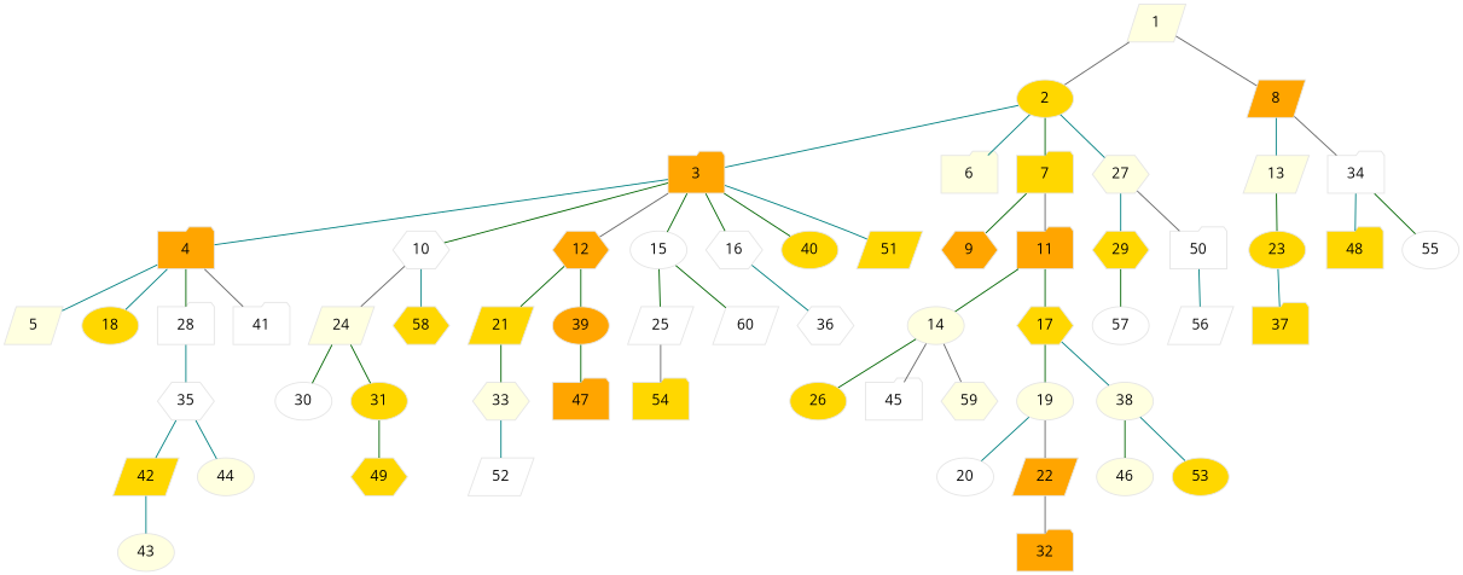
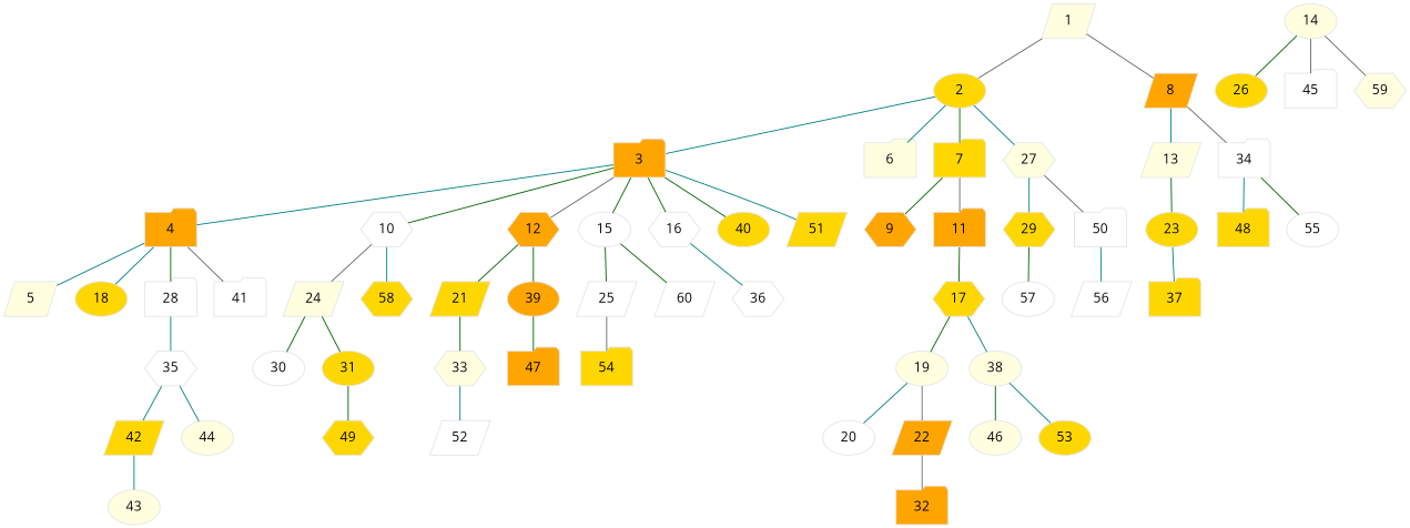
  graph {
    fontname="Open Sans"
    node [color=gray90 fillcolor=gold fontname="Open Sans" shape=ellipse style=filled]
    edge [color=darkgreen fontname="Open Sans"]
    1 [fillcolor=lightyellow shape=parallelogram]
    2
    8 [fillcolor=orange shape=parallelogram]
    3 [fillcolor=orange shape=folder]
    6 [fillcolor=lightyellow shape=folder]
    7 [shape=folder]
    27 [fillcolor=lightyellow shape=hexagon]
    13 [fillcolor=lightyellow shape=parallelogram]
    34 [fillcolor=white shape=folder]
    4 [fillcolor=orange shape=folder]
    10 [fillcolor=white shape=hexagon]
    12 [fillcolor=orange shape=hexagon]
    15 [fillcolor=white]
    16 [fillcolor=white shape=hexagon]
    40
    51 [shape=parallelogram]
    9 [fillcolor=orange shape=hexagon]
    11 [fillcolor=orange shape=folder]
    29 [shape=hexagon]
    50 [fillcolor=white shape=folder]
    5 [fillcolor=lightyellow shape=parallelogram]
    18
    28 [fillcolor=white shape=folder]
    41 [fillcolor=white shape=folder]
    24 [fillcolor=lightyellow shape=parallelogram]
    58 [shape=hexagon]
    21 [shape=parallelogram]
    39 [fillcolor=orange]
    25 [fillcolor=white shape=parallelogram]
    60 [fillcolor=white shape=parallelogram]
    36 [fillcolor=white shape=hexagon]
    35 [fillcolor=white shape=hexagon]
    14 [fillcolor=lightyellow]
    17 [shape=hexagon]
    23
    48 [shape=folder]
    55 [fillcolor=white]
    30 [fillcolor=white]
    31
    26
    45 [fillcolor=white shape=folder]
    59 [fillcolor=lightyellow shape=hexagon]
    19 [fillcolor=lightyellow]
    38 [fillcolor=lightyellow]
    33 [fillcolor=lightyellow shape=hexagon]
    47 [fillcolor=orange shape=folder]
    37 [shape=folder]
    54 [shape=folder]
    20 [fillcolor=white]
    22 [fillcolor=orange shape=parallelogram]
    46 [fillcolor=lightyellow]
    53
    32 [fillcolor=orange shape=folder]
    52 [fillcolor=white shape=parallelogram]
    49 [shape=hexagon]
    57 [fillcolor=white]
    56 [fillcolor=white shape=parallelogram]
    42 [shape=parallelogram]
    44 [fillcolor=lightyellow]
    43 [fillcolor=lightyellow]
    1 -- 2 [color=gray40]
    1 -- 8 [color=gray40]
    2 -- 3 [color=teal]
    2 -- 6 [color=teal]
    2 -- 7
    2 -- 27 [color=teal]
    8 -- 13 [color=teal]
    8 -- 34 [color=gray40]
    3 -- 4 [color=teal]
    3 -- 10
    3 -- 12 [color=gray40]
    3 -- 15
    3 -- 16
    3 -- 40
    3 -- 51 [color=teal]
    7 -- 9
    7 -- 11 [color=gray40]
    27 -- 29 [color=teal]
    27 -- 50 [color=gray40]
    13 -- 23
    34 -- 48 [color=teal]
    34 -- 55
    4 -- 5 [color=teal]
    4 -- 18 [color=teal]
    4 -- 28
    4 -- 41 [color=gray40]
    10 -- 24 [color=gray40]
    10 -- 58 [color=teal]
    12 -- 21
    12 -- 39
    15 -- 25
    15 -- 60
    16 -- 36 [color=teal]
-   11 -- 14
    11 -- 17
    29 -- 57
    50 -- 56 [color=teal]
    28 -- 35 [color=teal]
    24 -- 30
    24 -- 31
    21 -- 33
    39 -- 47
    25 -- 54 [color=gray40]
    35 -- 42 [color=teal]
    35 -- 44 [color=teal]
    14 -- 26
    14 -- 45 [color=gray40]
    14 -- 59 [color=gray40]
    17 -- 19
    17 -- 38 [color=teal]
    23 -- 37 [color=teal]
    31 -- 49
    19 -- 20 [color=teal]
    19 -- 22 [color=gray40]
    38 -- 46
    38 -- 53 [color=teal]
    33 -- 52 [color=teal]
    22 -- 32 [color=gray40]
    42 -- 43 [color=teal]
  }
